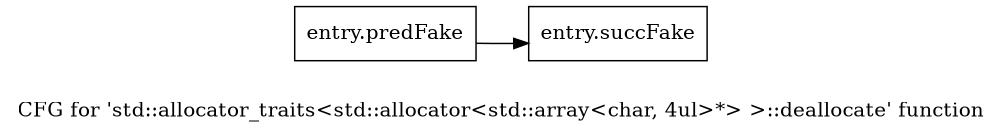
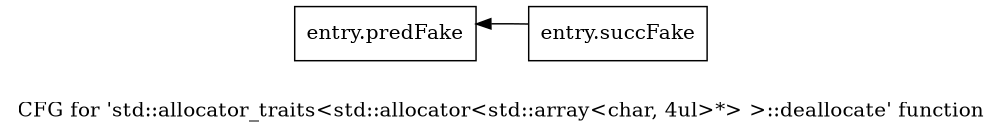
  digraph {
    label="CFG for 'std::allocator_traits\<std::allocator\<std::array\<char, 4ul\>*\> \>::deallocate' function"
    rankdir=LR
    node [shape=record]
    n1 [label="{entry.predFake}"]
    n2 [filename="/tools/Xilinx/Vitis_HLS/2022.1/tps/lnx64/gcc-8.3.0/lib/gcc/x86_64-pc-linux-gnu/8.3.0/../../../../include/c++/8.3.0/bits/alloc_traits.h" label="{entry.succFake}" linenumber=462]
-   n1 -> n2 [execusionnum=0 filename="/tools/Xilinx/Vitis_HLS/2022.1/tps/lnx64/gcc-8.3.0/lib/gcc/x86_64-pc-linux-gnu/8.3.0/../../../../include/c++/8.3.0/bits/alloc_traits.h"]
+   n2 -> n1 [execusionnum=0 filename="/tools/Xilinx/Vitis_HLS/2022.1/tps/lnx64/gcc-8.3.0/lib/gcc/x86_64-pc-linux-gnu/8.3.0/../../../../include/c++/8.3.0/bits/alloc_traits.h"]
  }
